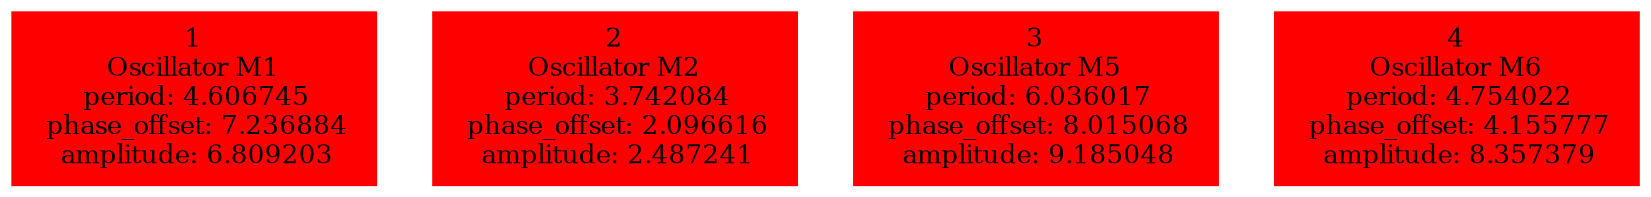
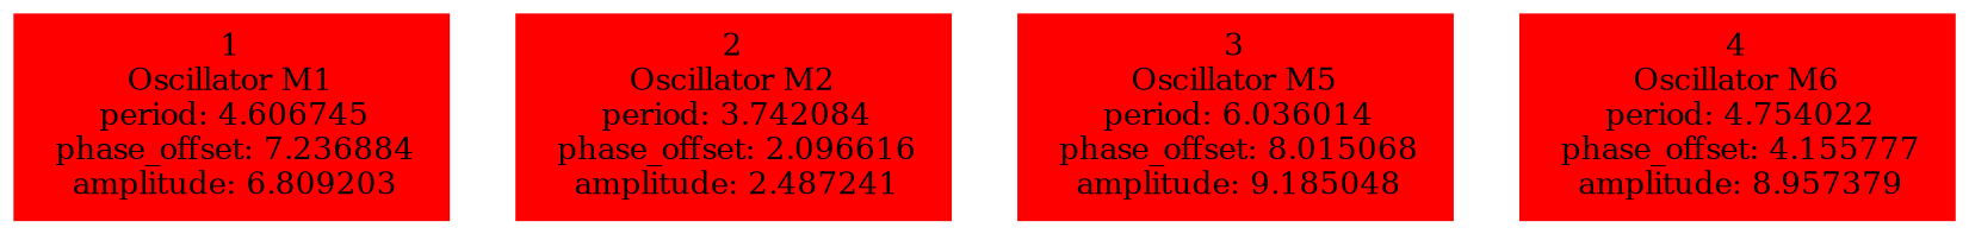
  digraph {
    forcelabels=true
    node [color=red fontsize=8 shape=box style=filled]
    n1 [label=<1<BR />Oscillator M1<BR /> period: 4.606745<BR /> phase_offset: 7.236884<BR /> amplitude: 6.809203>]
    n2 [label=<2<BR />Oscillator M2<BR /> period: 3.742084<BR /> phase_offset: 2.096616<BR /> amplitude: 2.487241>]
-   n3 [label=<3<BR />Oscillator M5<BR /> period: 6.036017<BR /> phase_offset: 8.015068<BR /> amplitude: 9.185048>]
-   n4 [label=<4<BR />Oscillator M6<BR /> period: 4.754022<BR /> phase_offset: 4.155777<BR /> amplitude: 8.357379>]
+   n3 [label=<3<BR />Oscillator M5<BR /> period: 6.036014<BR /> phase_offset: 8.015068<BR /> amplitude: 9.185048>]
+   n4 [label=<4<BR />Oscillator M6<BR /> period: 4.754022<BR /> phase_offset: 4.155777<BR /> amplitude: 8.957379>]
  }
